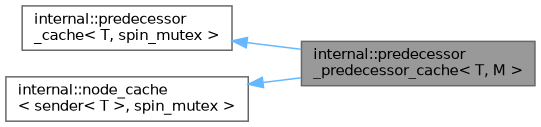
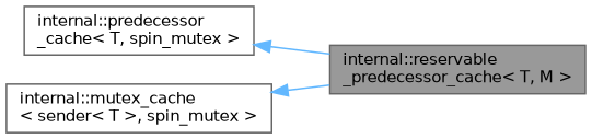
  digraph {
    rankdir=LR
    node [color=gray40 fillcolor=white fontname=Helvetica fontsize=10 shape=box style=filled]
    edge [color=steelblue1 dir=back fontname=Helvetica fontsize=10 labelfontname=Helvetica labelfontsize=10 style=solid]
-   n1 [fillcolor=grey60 fontcolor=black height=0.2 label="internal::predecessor\l_predecessor_cache\< T, M \>" width=0.4]
+   n1 [fillcolor=grey60 fontcolor=black height=0.2 label="internal::reservable\l_predecessor_cache\< T, M \>" width=0.4]
    n2 [height=0.2 label="internal::predecessor\l_cache\< T, spin_mutex \>" width=0.4]
-   n3 [height=0.2 label="internal::node_cache\l\< sender\< T \>, spin_mutex \>" width=0.4]
+   n3 [height=0.2 label="internal::mutex_cache\l\< sender\< T \>, spin_mutex \>" width=0.4]
    n2 -> n1
    n3 -> n1
  }
